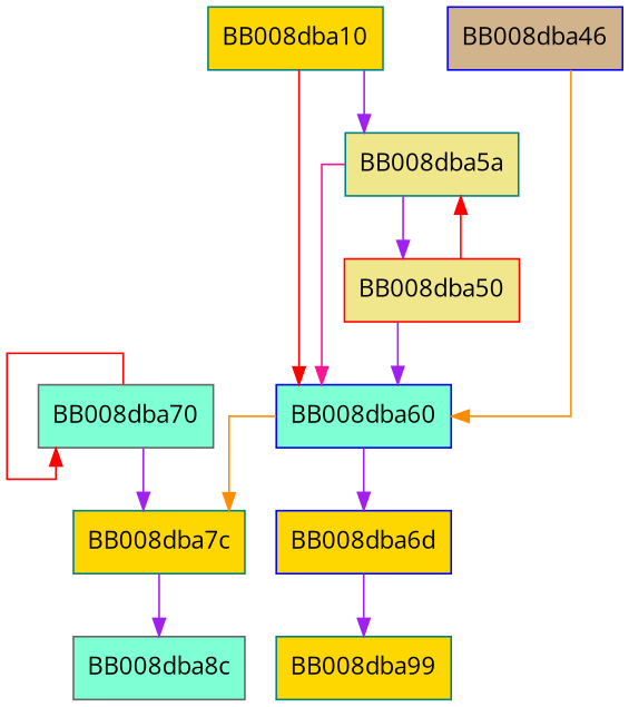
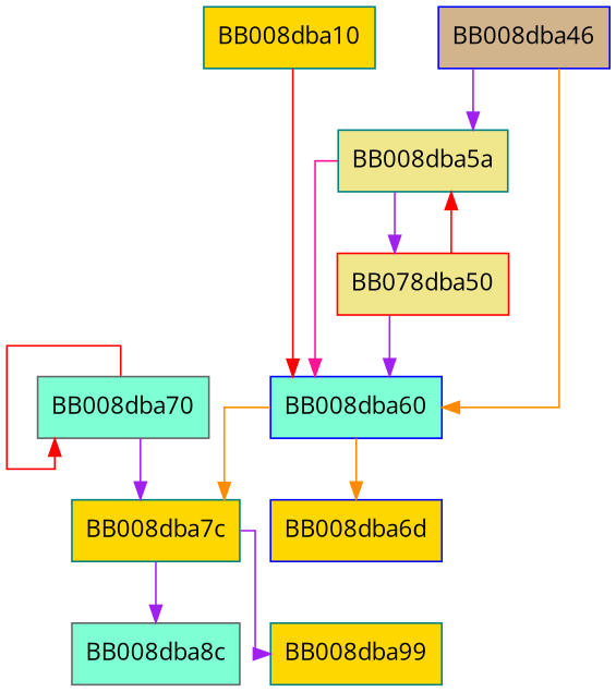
  digraph {
    fontname="Open Sans"
    splines=ortho
    node [color=teal fillcolor=gold fontname="Open Sans" shape=box style=filled]
    edge [color=purple fontname="Open Sans"]
    BB008dba5a [fillcolor=khaki]
    BB008dba10
    BB008dba60 [color=blue fillcolor=aquamarine]
-   BB008dba50 [color=red fillcolor=khaki]
+   BB008dba50 [color=red fillcolor=khaki label=BB078dba50]
    BB008dba46 [color=blue fillcolor=tan]
    BB008dba7c
    BB008dba6d [color=blue]
    BB008dba99
    BB008dba8c [color=gray40 fillcolor=aquamarine]
    BB008dba70 [color=gray40 fillcolor=aquamarine]
    BB008dba5a -> BB008dba60 [color=deeppink]
    BB008dba5a -> BB008dba50
-   BB008dba10 -> BB008dba5a
+   BB008dba46 -> BB008dba5a
    BB008dba10 -> BB008dba60 [color=red]
    BB008dba60 -> BB008dba7c [color=darkorange]
-   BB008dba60 -> BB008dba6d
+   BB008dba60 -> BB008dba6d [color=darkorange]
    BB008dba50 -> BB008dba5a [color=red]
    BB008dba50 -> BB008dba60
    BB008dba46 -> BB008dba60 [color=darkorange]
-   BB008dba6d -> BB008dba99
+   BB008dba7c -> BB008dba99
    BB008dba7c -> BB008dba8c
    BB008dba70 -> BB008dba7c
    BB008dba70 -> BB008dba70 [color=red]
  }
